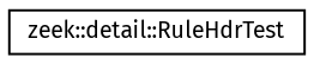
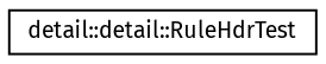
  digraph {
    rankdir=LR
    fontname="Fira Sans"
-   n1 [color=black fillcolor=white fontname="Fira Sans" fontsize=10 height=0.2 label="zeek::detail::RuleHdrTest" shape=record style=filled width=0.4]
+   n1 [color=black fillcolor=white fontname="Fira Sans" fontsize=10 height=0.2 label="detail::detail::RuleHdrTest" shape=record style=filled width=0.4]
  }
